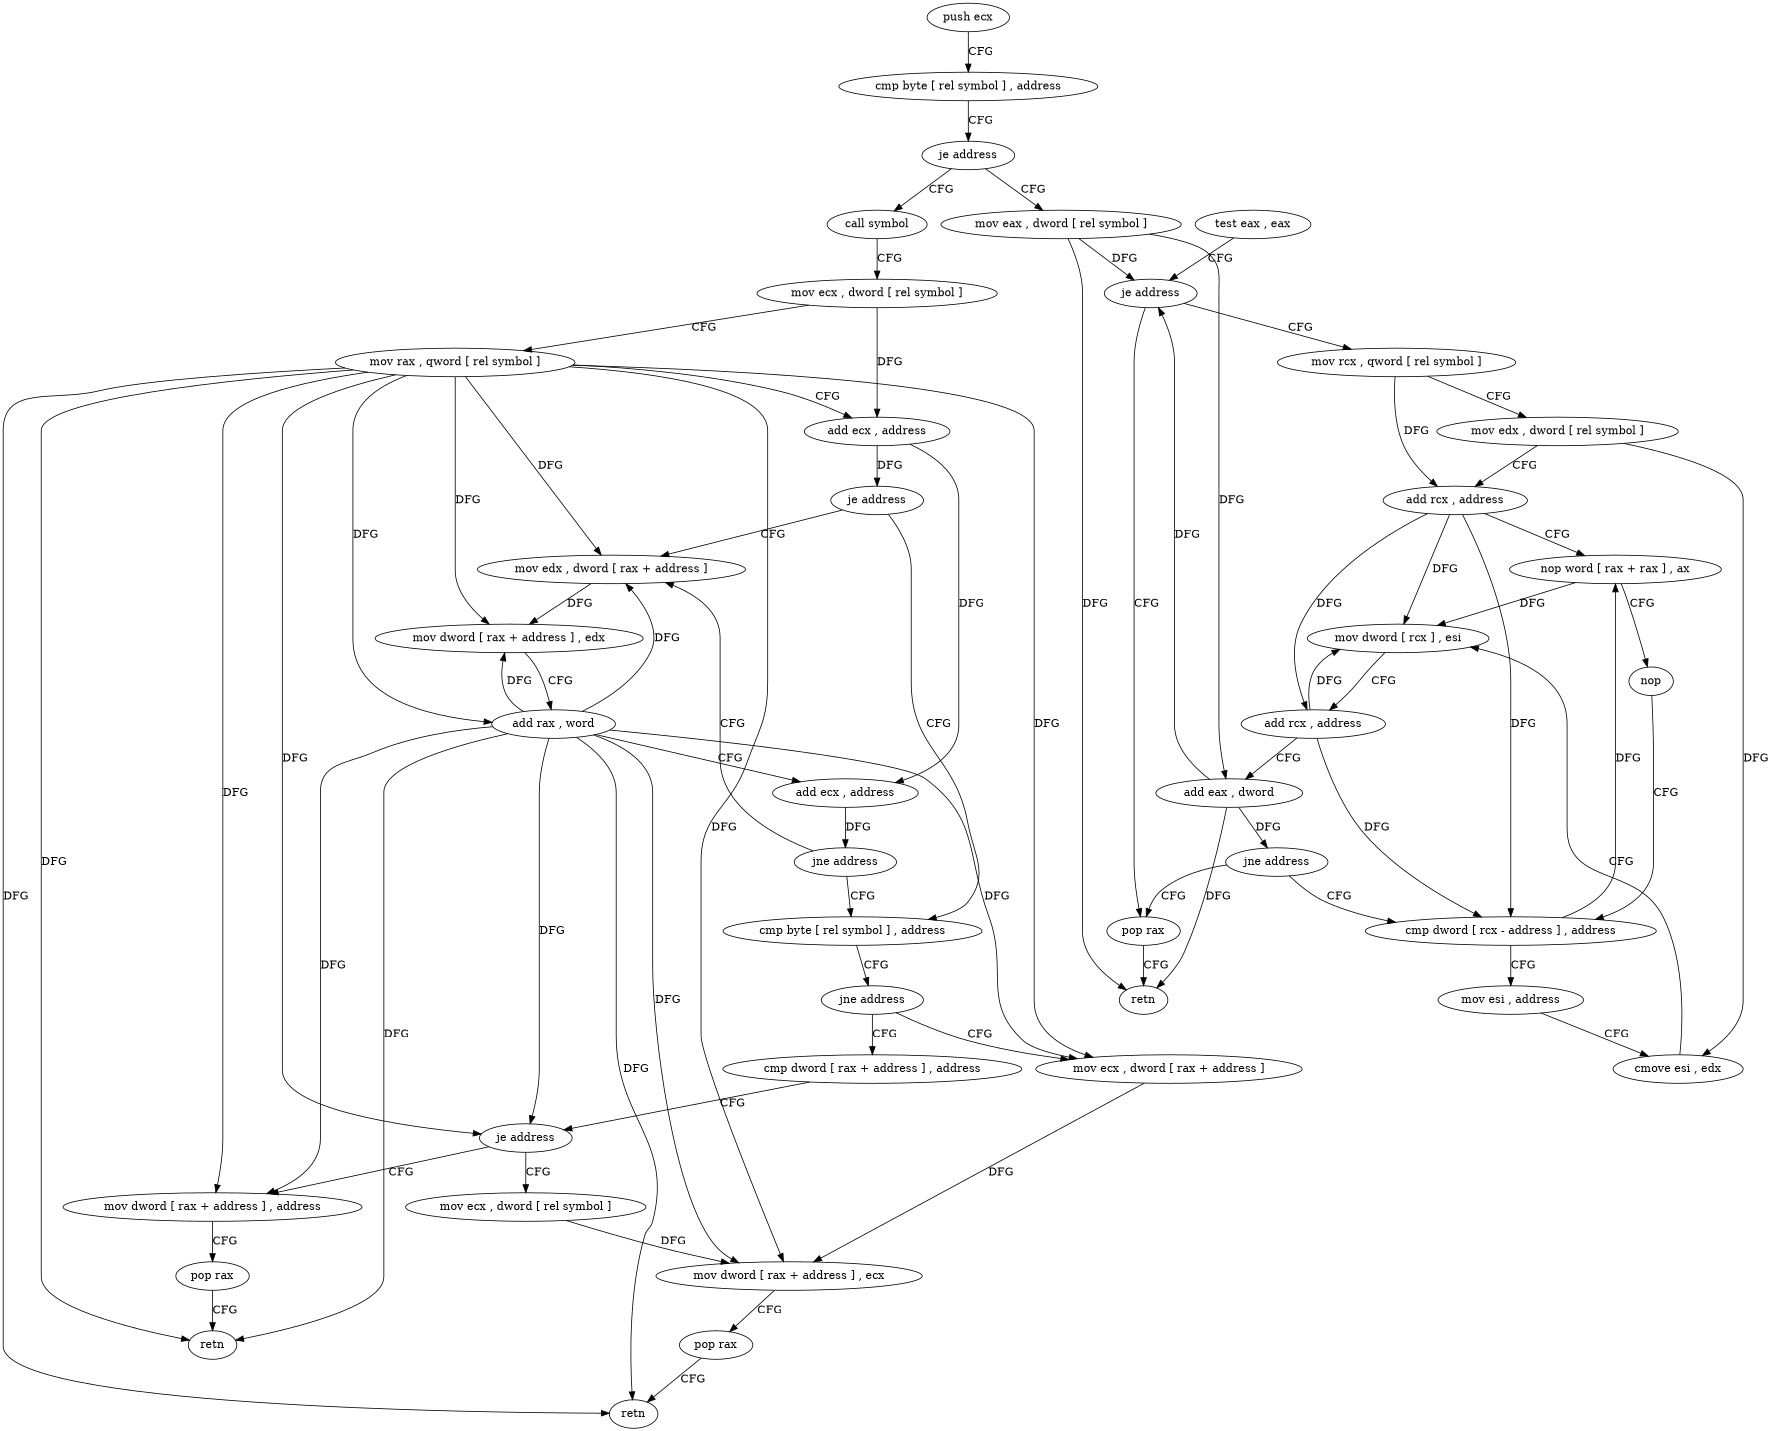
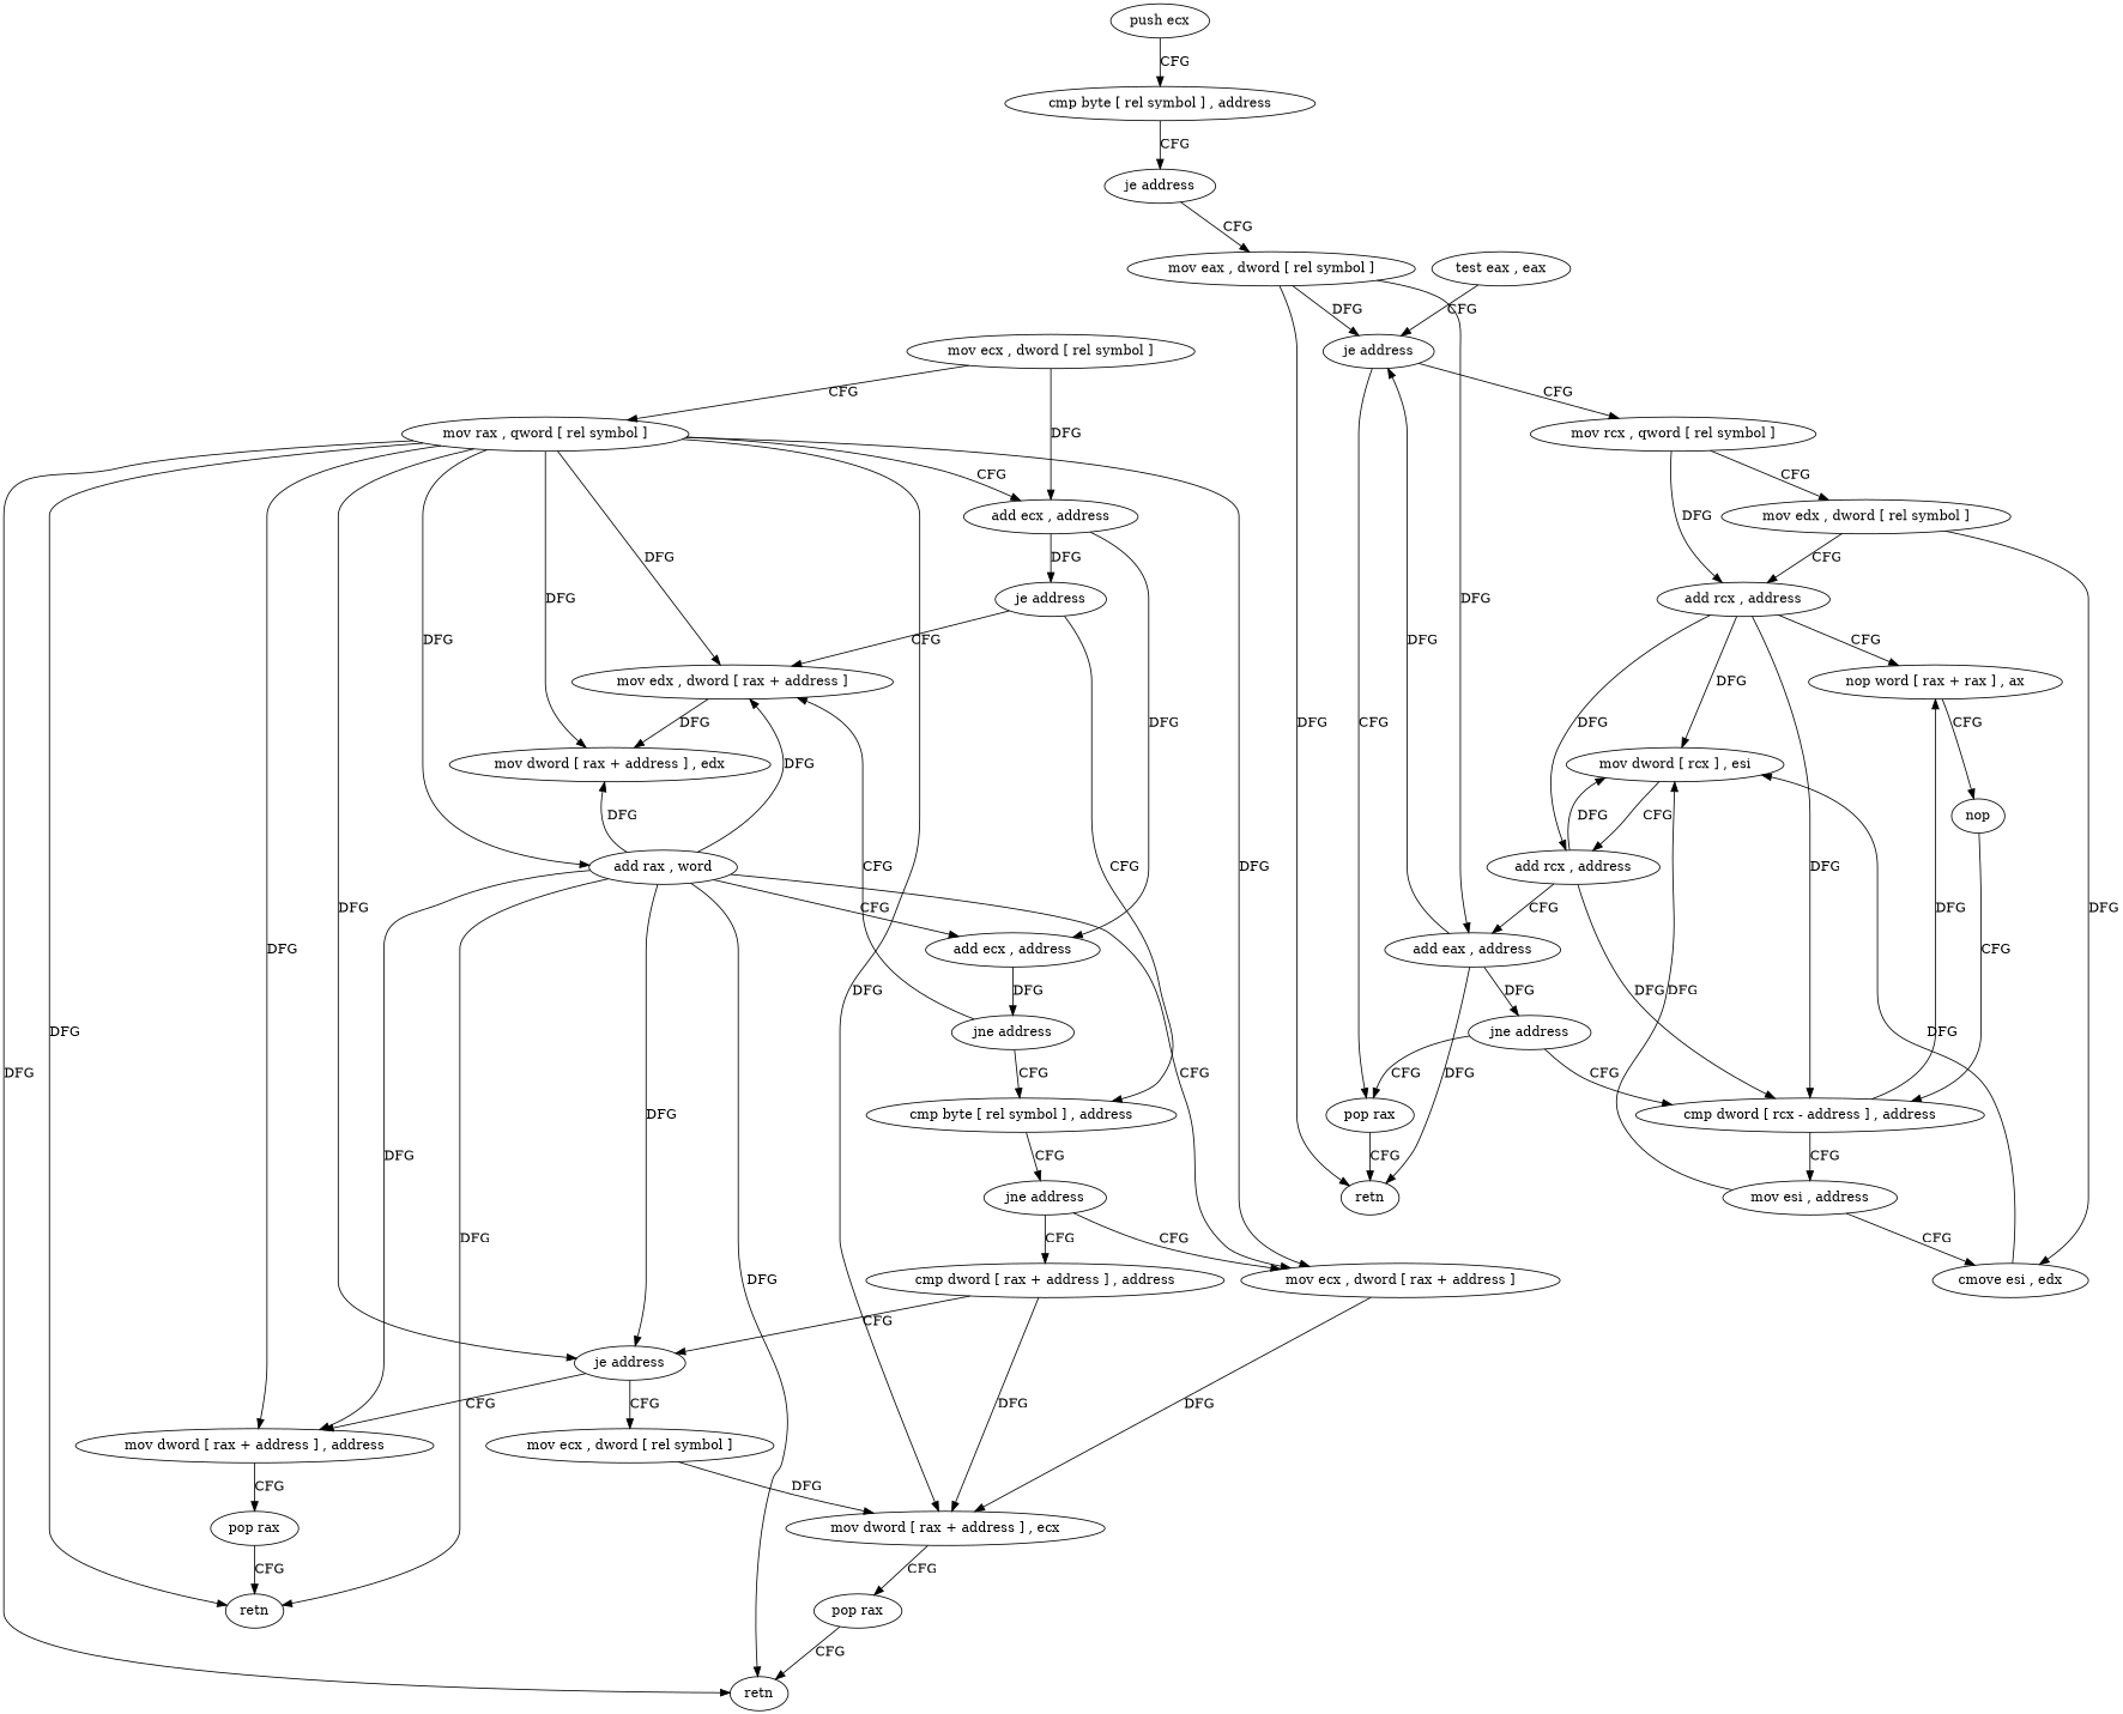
  digraph {
    n1 [label="push ecx"]
    n2 [label="cmp byte [ rel symbol ] , address"]
    n3 [label="je address"]
-   n4 [label="call symbol"]
    n5 [label="mov eax , dword [ rel symbol ]"]
    n6 [label="mov ecx , dword [ rel symbol ]"]
    n7 [label="je address"]
    n8 [label=retn]
-   n9 [label="add eax , dword"]
+   n9 [label="add eax , address"]
    n10 [label="mov rax , qword [ rel symbol ]"]
    n11 [label="add ecx , address"]
    n12 [label="test eax , eax"]
    n13 [label="pop rax"]
    n14 [label="mov rcx , qword [ rel symbol ]"]
    n15 [label="jne address"]
    n16 [label="mov edx , dword [ rax + address ]"]
    n17 [label="mov ecx , dword [ rax + address ]"]
    n18 [label="mov dword [ rax + address ] , edx"]
    n19 [label="add rax , word"]
    n20 [label="je address"]
    n21 [label="mov dword [ rax + address ] , address"]
    n22 [label="mov dword [ rax + address ] , ecx"]
    n23 [label=retn]
    n24 [label=retn]
    n25 [label="je address"]
    n26 [label="add ecx , address"]
    n27 [label="mov ecx , dword [ rel symbol ]"]
    n28 [label="pop rax"]
    n29 [label="pop rax"]
    n30 [label="cmp byte [ rel symbol ] , address"]
    n31 [label="jne address"]
    n32 [label="jne address"]
    n33 [label="cmp dword [ rax + address ] , address"]
    n34 [label="mov edx , dword [ rel symbol ]"]
    n35 [label="add rcx , address"]
    n36 [label="cmove esi , edx"]
    n37 [label="nop word [ rax + rax ] , ax"]
    n38 [label="cmp dword [ rcx - address ] , address"]
    n39 [label="mov dword [ rcx ] , esi"]
    n40 [label="add rcx , address"]
    n41 [label=nop]
    n42 [label="mov esi , address"]
    n1 -> n2 [label=CFG]
    n2 -> n3 [label=CFG]
-   n3 -> n4 [label=CFG]
    n3 -> n5 [label=CFG]
-   n4 -> n6 [label=CFG]
    n5 -> n7 [label=DFG]
    n5 -> n8 [label=DFG]
    n5 -> n9 [label=DFG]
    n6 -> n10 [label=CFG]
    n6 -> n11 [label=DFG]
    n7 -> n13 [label=CFG]
    n7 -> n14 [label=CFG]
    n9 -> n7 [label=DFG]
    n9 -> n8 [label=DFG]
    n9 -> n15 [label=DFG]
    n10 -> n11 [label=CFG]
    n10 -> n16 [label=DFG]
    n10 -> n17 [label=DFG]
    n10 -> n18 [label=DFG]
    n10 -> n19 [label=DFG]
    n10 -> n20 [label=DFG]
    n10 -> n21 [label=DFG]
    n10 -> n22 [label=DFG]
    n10 -> n23 [label=DFG]
    n10 -> n24 [label=DFG]
    n11 -> n25 [label=DFG]
    n11 -> n26 [label=DFG]
    n12 -> n7 [label=CFG]
    n13 -> n8 [label=CFG]
    n14 -> n34 [label=CFG]
    n14 -> n35 [label=DFG]
    n15 -> n13 [label=CFG]
    n15 -> n38 [label=CFG]
    n16 -> n18 [label=DFG]
    n17 -> n22 [label=DFG]
-   n18 -> n19 [label=CFG]
    n19 -> n16 [label=DFG]
-   n19 -> n17 [label=DFG]
+   n19 -> n17 [label=CFG]
    n19 -> n18 [label=DFG]
    n19 -> n20 [label=DFG]
    n19 -> n21 [label=DFG]
-   n19 -> n22 [label=DFG]
+   n33 -> n22 [label=DFG]
    n19 -> n23 [label=DFG]
    n19 -> n24 [label=DFG]
    n19 -> n26 [label=CFG]
    n20 -> n21 [label=CFG]
    n20 -> n27 [label=CFG]
    n21 -> n28 [label=CFG]
    n22 -> n29 [label=CFG]
    n25 -> n16 [label=CFG]
    n25 -> n30 [label=CFG]
    n26 -> n31 [label=DFG]
    n27 -> n22 [label=DFG]
    n28 -> n23 [label=CFG]
    n29 -> n24 [label=CFG]
    n30 -> n32 [label=CFG]
    n31 -> n16 [label=CFG]
    n31 -> n30 [label=CFG]
    n32 -> n17 [label=CFG]
    n32 -> n33 [label=CFG]
    n33 -> n20 [label=CFG]
    n34 -> n35 [label=CFG]
    n34 -> n36 [label=DFG]
    n35 -> n37 [label=CFG]
    n35 -> n38 [label=DFG]
    n35 -> n39 [label=DFG]
    n35 -> n40 [label=DFG]
-   n36 -> n39 [label=CFG]
+   n36 -> n39 [label=DFG]
    n37 -> n41 [label=CFG]
    n38 -> n37 [label=DFG]
    n38 -> n42 [label=CFG]
    n39 -> n40 [label=CFG]
    n40 -> n9 [label=CFG]
    n40 -> n38 [label=DFG]
    n40 -> n39 [label=DFG]
    n41 -> n38 [label=CFG]
    n42 -> n36 [label=CFG]
-   n37 -> n39 [label=DFG]
+   n42 -> n39 [label=DFG]
  }
